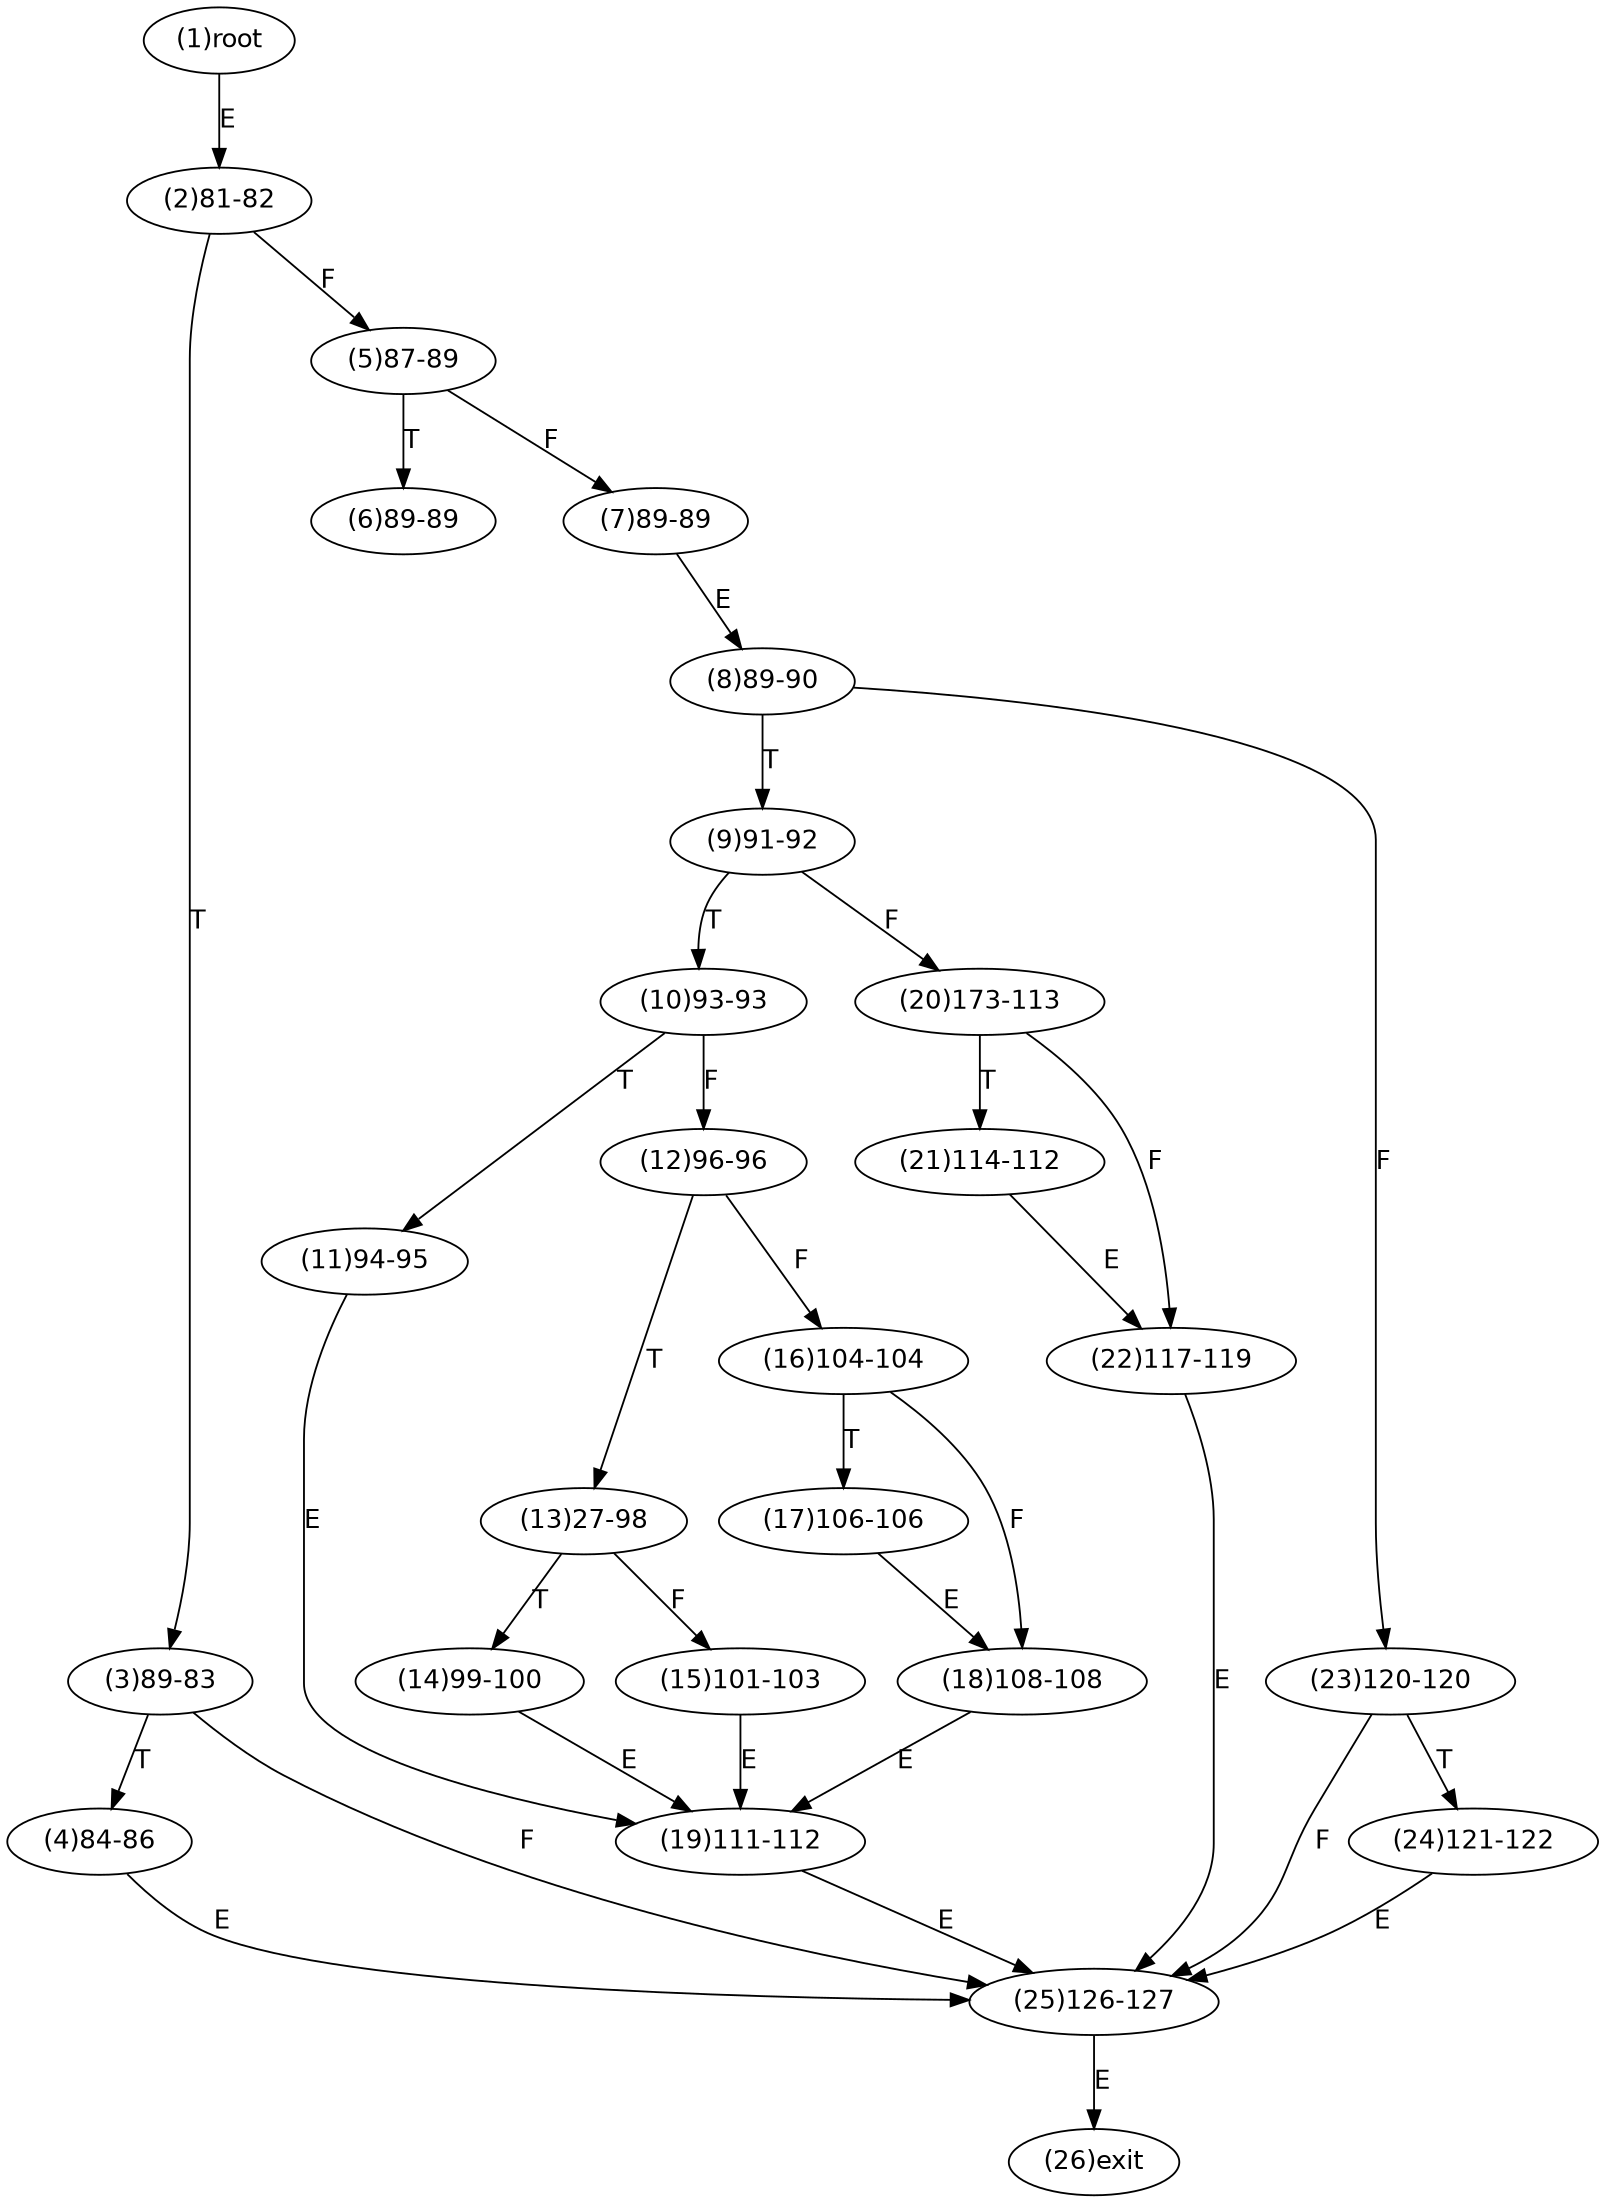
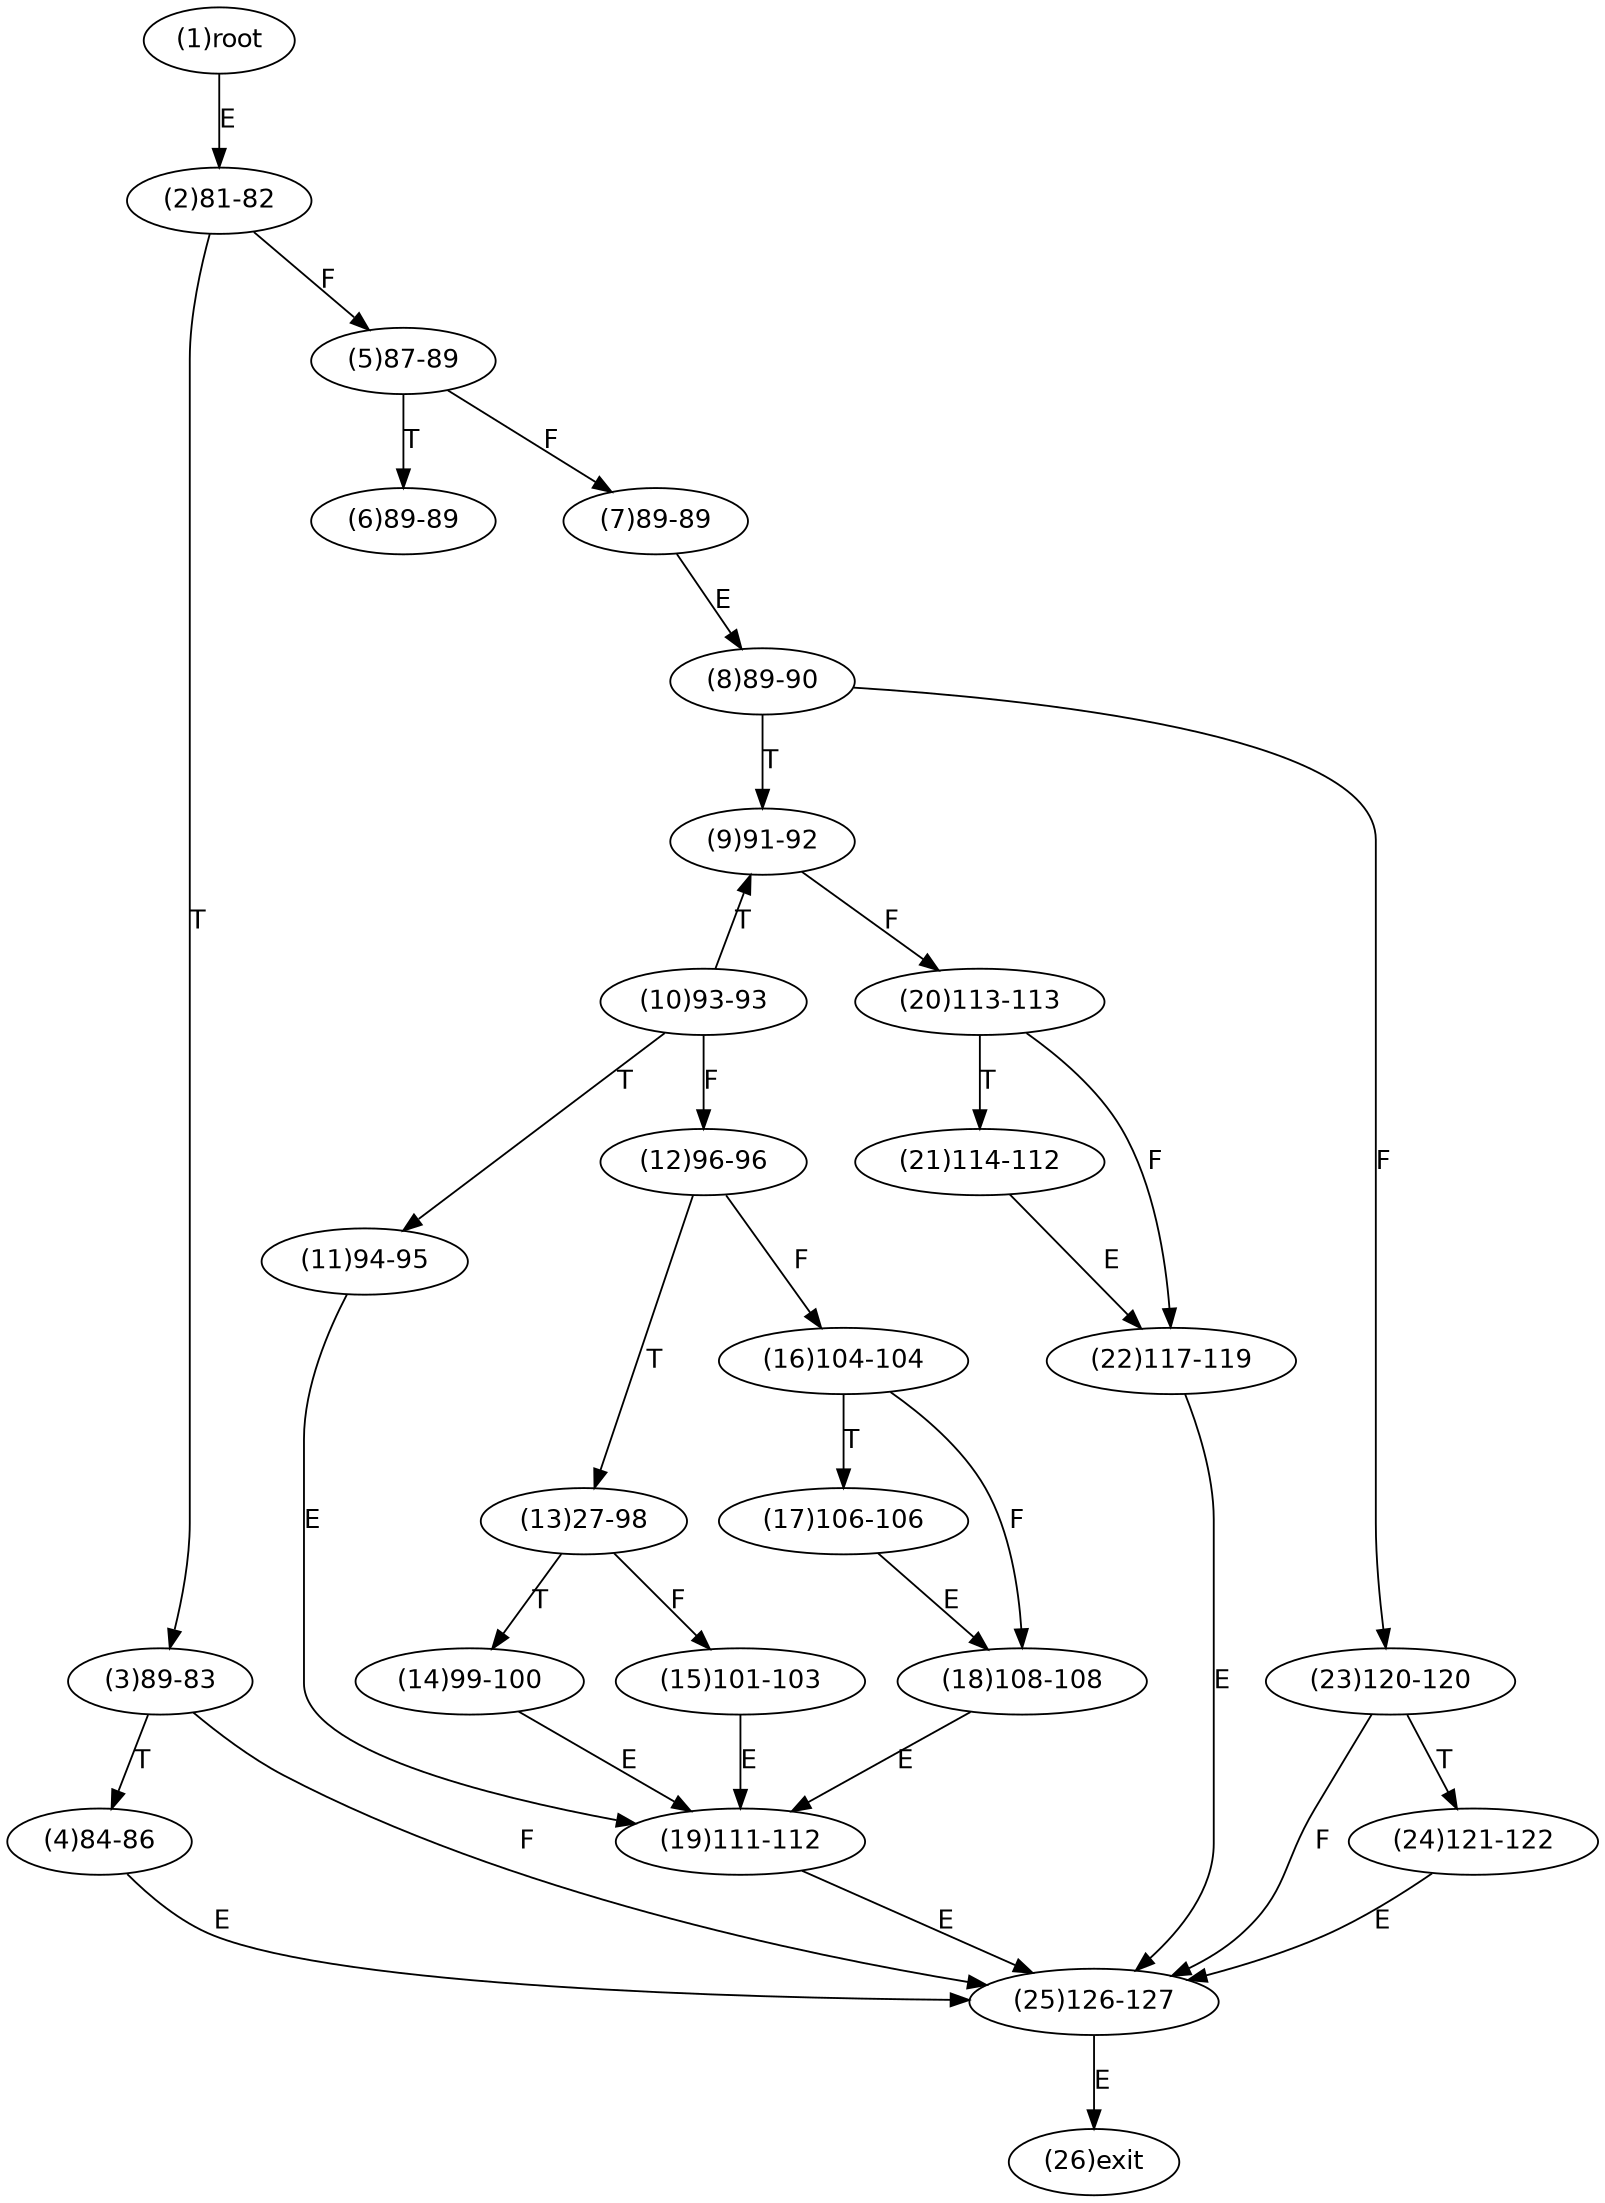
  digraph {
    fontname="DejaVu Sans"
    node [fontname="DejaVu Sans"]
    edge [fontname="DejaVu Sans"]
    n1 [label="(1)root"]
    n2 [label="(2)81-82"]
    n3 [label="(3)89-83"]
    n4 [label="(5)87-89"]
    n5 [label="(4)84-86"]
    n6 [label="(25)126-127"]
    n7 [label="(6)89-89"]
    n8 [label="(7)89-89"]
    n9 [label="(26)exit"]
    n10 [label="(8)89-90"]
    n11 [label="(9)91-92"]
    n12 [label="(23)120-120"]
    n13 [label="(10)93-93"]
-   n14 [label="(20)173-113"]
+   n14 [label="(20)113-113"]
    n15 [label="(24)121-122"]
    n16 [label="(11)94-95"]
    n17 [label="(12)96-96"]
    n18 [label="(21)114-112"]
    n19 [label="(22)117-119"]
    n20 [label="(19)111-112"]
    n21 [label="(13)27-98"]
    n22 [label="(16)104-104"]
    n23 [label="(14)99-100"]
    n24 [label="(15)101-103"]
    n25 [label="(17)106-106"]
    n26 [label="(18)108-108"]
    n1 -> n2 [label=E]
    n2 -> n3 [label=T]
    n2 -> n4 [label=F]
    n3 -> n5 [label=T]
    n3 -> n6 [label=F]
    n4 -> n7 [label=T]
    n4 -> n8 [label=F]
    n5 -> n6 [label=E]
    n6 -> n9 [label=E]
    n8 -> n10 [label=E]
    n10 -> n11 [label=T]
    n10 -> n12 [label=F]
-   n11 -> n13 [label=T]
+   n13 -> n11 [label=T]
    n11 -> n14 [label=F]
    n12 -> n6 [label=F]
    n12 -> n15 [label=T]
    n13 -> n16 [label=T]
    n13 -> n17 [label=F]
    n14 -> n18 [label=T]
    n14 -> n19 [label=F]
    n15 -> n6 [label=E]
    n16 -> n20 [label=E]
    n17 -> n21 [label=T]
    n17 -> n22 [label=F]
    n18 -> n19 [label=E]
    n19 -> n6 [label=E]
    n20 -> n6 [label=E]
    n21 -> n23 [label=T]
    n21 -> n24 [label=F]
    n22 -> n25 [label=T]
    n22 -> n26 [label=F]
    n23 -> n20 [label=E]
    n24 -> n20 [label=E]
    n25 -> n26 [label=E]
    n26 -> n20 [label=E]
  }
